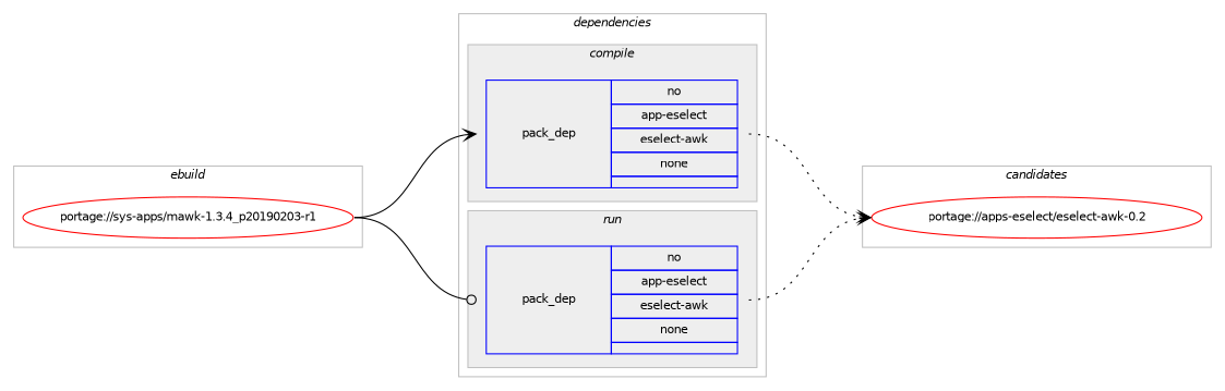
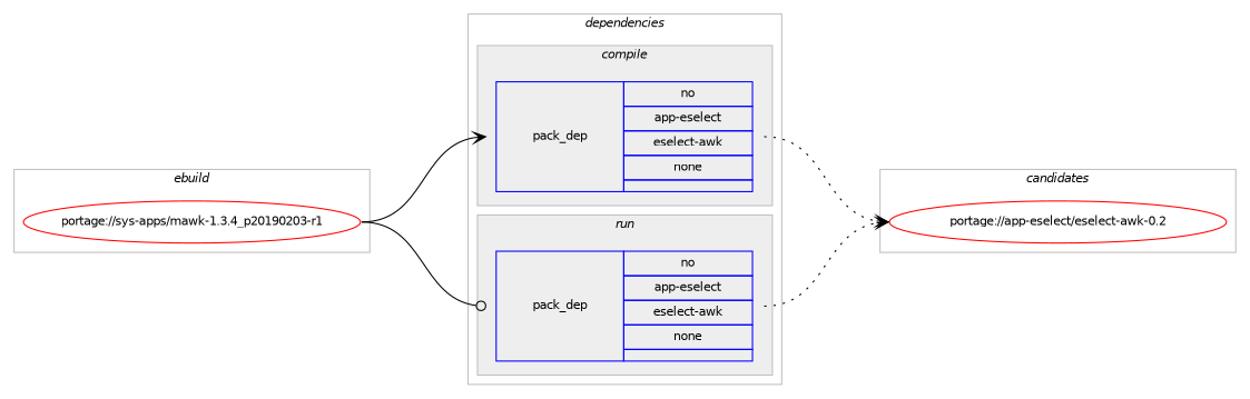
  digraph {
    compound=true
    concentrate=true
    fontname=Helvetica
    fontsize=10
    newrank=true
    rankdir=LR
    ranksep=1.5
    node [color=red fontname=Helvetica fontsize=10]
    edge [arrowhead=vee headport=w style=solid tailport=e weight=20]
    n1 [label="portage://sys-apps/mawk-1.3.4_p20190203-r1" width=4]
    n2 [color=blue label=<<TABLE BORDER="0" CELLBORDER="1" CELLSPACING="0" CELLPADDING="4" WIDTH="220"><TR><TD ROWSPAN="6" CELLPADDING="30">pack_dep</TD></TR><TR><TD WIDTH="110">no</TD></TR><TR><TD>app-eselect</TD></TR><TR><TD>eselect-awk</TD></TR><TR><TD>none</TD></TR><TR><TD></TD></TR></TABLE>> shape=none]
    n3 [color=blue label=<<TABLE BORDER="0" CELLBORDER="1" CELLSPACING="0" CELLPADDING="4" WIDTH="220"><TR><TD ROWSPAN="6" CELLPADDING="30">pack_dep</TD></TR><TR><TD WIDTH="110">no</TD></TR><TR><TD>app-eselect</TD></TR><TR><TD>eselect-awk</TD></TR><TR><TD>none</TD></TR><TR><TD></TD></TR></TABLE>> shape=none]
-   n4 [label="portage://apps-eselect/eselect-awk-0.2" width=4]
+   n4 [label="portage://app-eselect/eselect-awk-0.2" width=4]
    subgraph cluster_1 {
      color=gray
      label=<<i>ebuild</i>>
      rank=same
      n1
    }
    subgraph cluster_2 {
      color=gray
      label=<<i>dependencies</i>>
      subgraph cluster_3 {
        color=gray
        fillcolor="#eeeeee"
        label=<<i>compile</i>>
        style=filled
        subgraph sub_4 {
          color=gray
          fillcolor="#eeeeee"
          label=<<i>compile</i>>
          style=filled
          n2
        }
      }
      subgraph cluster_5 {
        color=gray
        fillcolor="#eeeeee"
        label=<<i>compile and run</i>>
        style=filled
      }
      subgraph cluster_6 {
        color=gray
        fillcolor="#eeeeee"
        label=<<i>run</i>>
        style=filled
        subgraph sub_7 {
          color=gray
          fillcolor="#eeeeee"
          label=<<i>run</i>>
          style=filled
          n3
        }
      }
    }
    subgraph cluster_8 {
      color=gray
      label=<<i>candidates</i>>
      rank=same
      subgraph sub_9 {
        color=black
        label=<<i>candidates</i>>
        nodesep=1
        rank=same
        n4
      }
      subgraph sub_10 {
        color=black
        label=<<i>candidates</i>>
        nodesep=1
        rank=same
        n4
      }
    }
    n1 -> n2
    n1 -> n3 [arrowhead=odot]
    n2 -> n4 [style=dotted weight=100]
    n3 -> n4 [style=dotted weight=100]
  }
